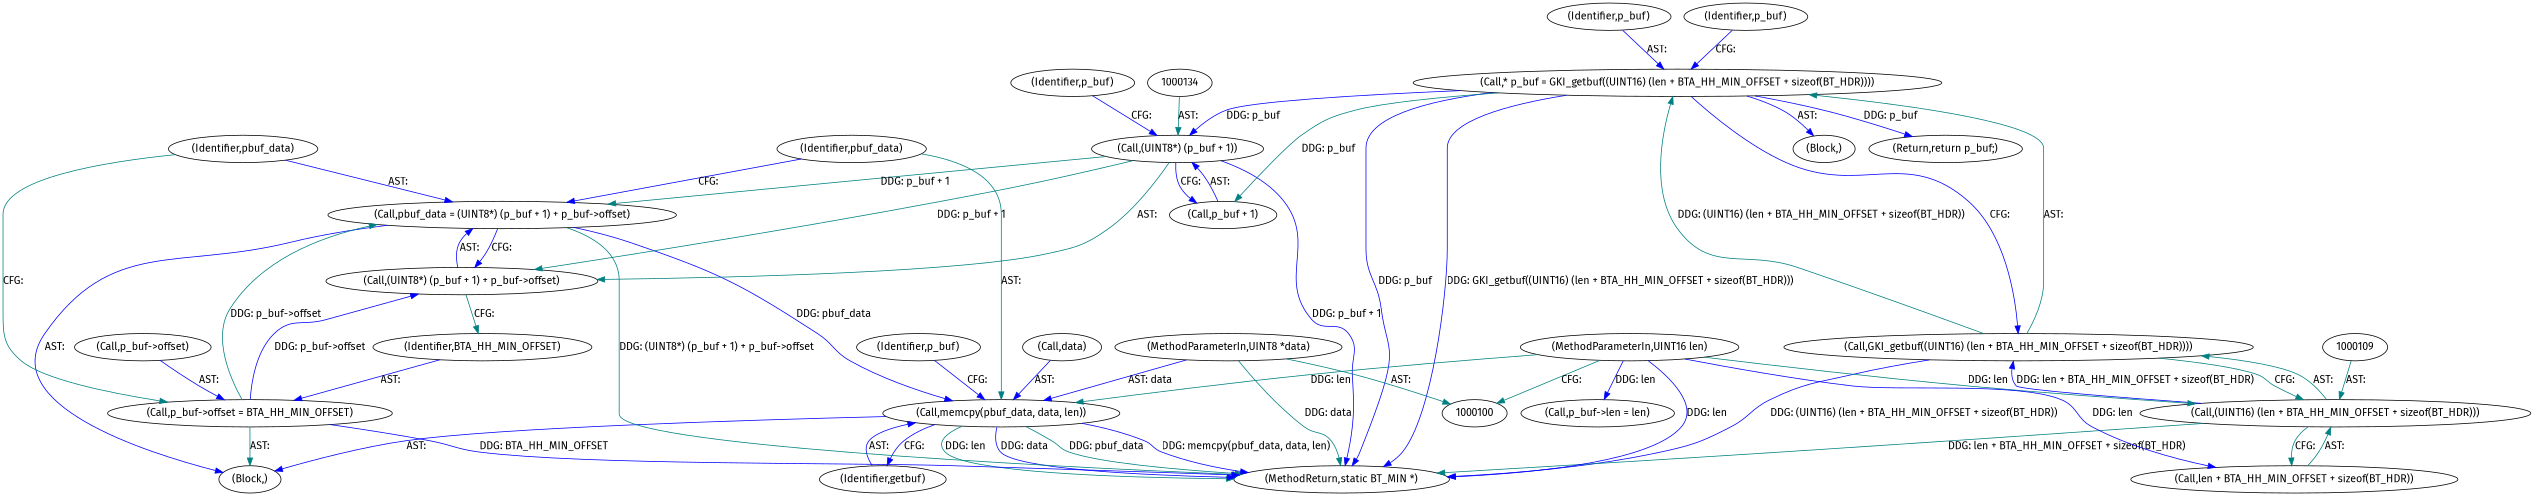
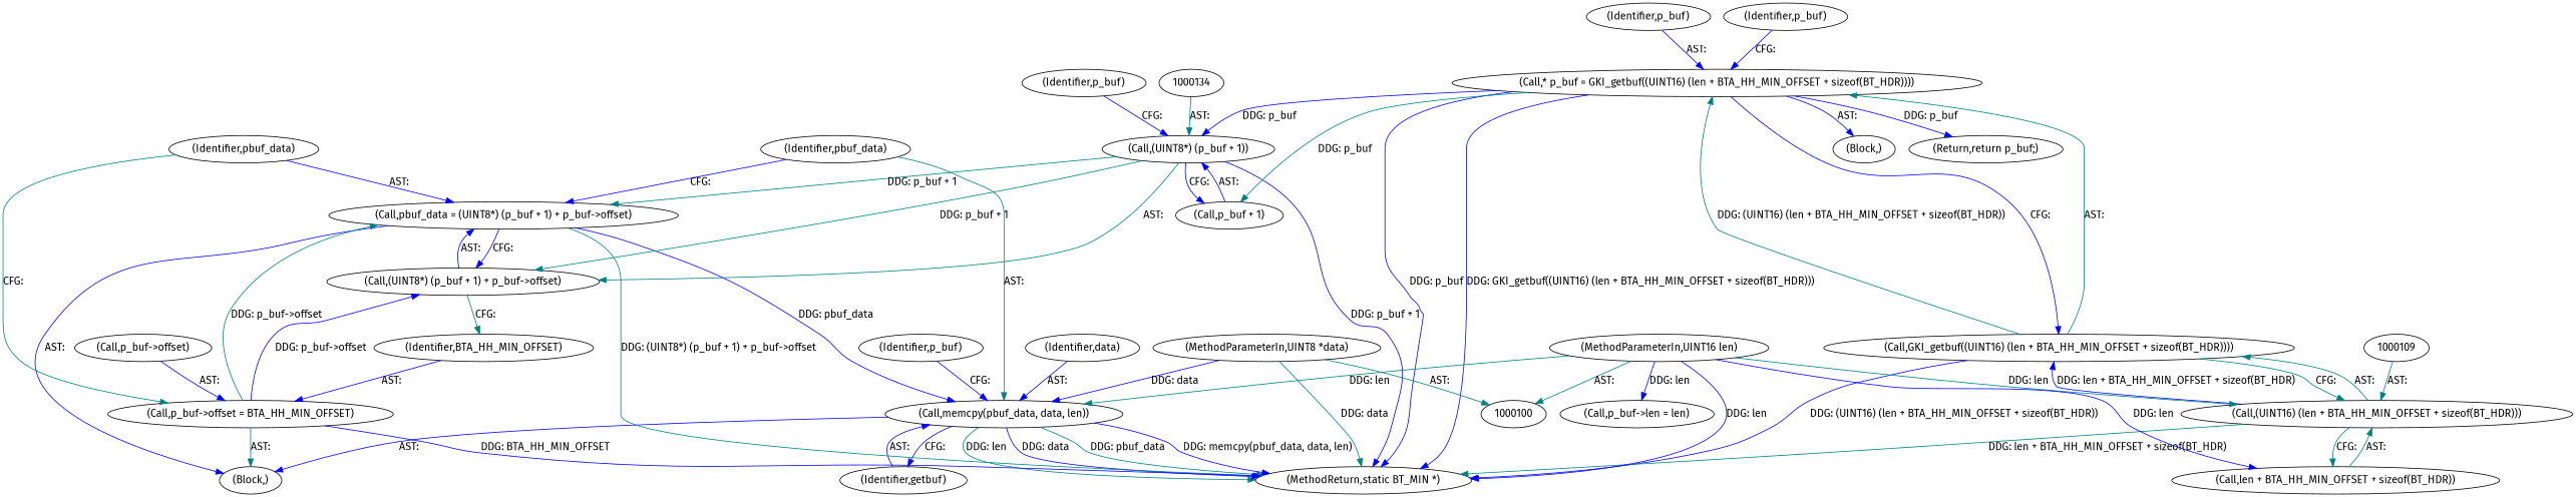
  digraph {
    fontname="Fira Sans"
    node [fontname="Fira Sans"]
    edge [color=blue fontname="Fira Sans"]
    n1 [label="(Call,memcpy(pbuf_data, data, len))"]
    n2 [label="(MethodReturn,static BT_MIN *)"]
    n3 [label="(Identifier,getbuf)"]
    n4 [label="(Block,)"]
    n5 [label="(Call,pbuf_data = (UINT8*) (p_buf + 1) + p_buf->offset)"]
    n6 [label="(Call,(UINT8*) (p_buf + 1) + p_buf->offset)"]
    n7 [label="(Identifier,BTA_HH_MIN_OFFSET)"]
    n8 [label="(Call,(UINT8*) (p_buf + 1))"]
    n9 [label="(Call,p_buf + 1)"]
    n10 [label="(Call,* p_buf = GKI_getbuf((UINT16) (len + BTA_HH_MIN_OFFSET + sizeof(BT_HDR))))"]
    n11 [label="(Call,GKI_getbuf((UINT16) (len + BTA_HH_MIN_OFFSET + sizeof(BT_HDR))))"]
    n12 [label="(Block,)"]
    n13 [label="(Return,return p_buf;)"]
    n14 [label="(Call,(UINT16) (len + BTA_HH_MIN_OFFSET + sizeof(BT_HDR)))"]
    n15 [label="(Call,len + BTA_HH_MIN_OFFSET + sizeof(BT_HDR))"]
    n16 [label="(MethodParameterIn,UINT16 len)"]
    n17 [label="(Call,p_buf->len = len)"]
    1000100
    n19 [label="(Call,p_buf->offset = BTA_HH_MIN_OFFSET)"]
    n20 [label="(MethodParameterIn,UINT8 *data)"]
    n21 [label="(Identifier,pbuf_data)"]
    n22 [label="(Call,p_buf->offset)"]
-   n23 [label="(Call,data)"]
+   n23 [label="(Identifier,data)"]
    n24 [label="(Identifier,pbuf_data)"]
    n25 [label="(Identifier,p_buf)"]
    n26 [label="(Identifier,p_buf)"]
    n27 [label="(Identifier,p_buf)"]
    n28 [label="(Identifier,p_buf)"]
    1000134
    1000109
    n1 -> n2 [color=teal label="DDG: pbuf_data"]
    n1 -> n2 [label="DDG: memcpy(pbuf_data, data, len)"]
    n1 -> n2 [color=teal label="DDG: len"]
    n1 -> n2 [label="DDG: data"]
    n1 -> n3 [label="CFG: "]
    n1 -> n4 [label="AST: "]
    n3 -> n1 [label="AST: "]
    n5 -> n1 [label="DDG: pbuf_data"]
    n5 -> n2 [color=teal label="DDG: (UINT8*) (p_buf + 1) + p_buf->offset"]
    n5 -> n4 [label="AST: "]
    n5 -> n6 [label="CFG: "]
    n6 -> n5 [label="AST: "]
    n6 -> n7 [color=teal label="CFG: "]
    n7 -> n19 [label="AST: "]
    n8 -> n2 [label="DDG: p_buf + 1"]
    n8 -> n5 [color=teal label="DDG: p_buf + 1"]
    n8 -> n6 [color=teal label="AST: "]
    n8 -> n6 [color=teal label="DDG: p_buf + 1"]
    n8 -> n9 [label="CFG: "]
    n9 -> n8 [label="AST: "]
    n10 -> n2 [label="DDG: GKI_getbuf((UINT16) (len + BTA_HH_MIN_OFFSET + sizeof(BT_HDR)))"]
    n10 -> n2 [label="DDG: p_buf"]
    n10 -> n8 [label="DDG: p_buf"]
    n10 -> n9 [color=teal label="DDG: p_buf"]
    n10 -> n11 [label="CFG: "]
    n10 -> n12 [label="AST: "]
    n10 -> n13 [label="DDG: p_buf"]
    n11 -> n2 [label="DDG: (UINT16) (len + BTA_HH_MIN_OFFSET + sizeof(BT_HDR))"]
    n11 -> n10 [color=teal label="AST: "]
    n11 -> n10 [color=teal label="DDG: (UINT16) (len + BTA_HH_MIN_OFFSET + sizeof(BT_HDR))"]
    n11 -> n14 [color=teal label="CFG: "]
    n14 -> n2 [color=teal label="DDG: len + BTA_HH_MIN_OFFSET + sizeof(BT_HDR)"]
    n14 -> n11 [color=teal label="AST: "]
    n14 -> n11 [label="DDG: len + BTA_HH_MIN_OFFSET + sizeof(BT_HDR)"]
    n14 -> n15 [color=teal label="CFG: "]
    n15 -> n14 [color=teal label="AST: "]
    n16 -> n1 [color=teal label="DDG: len"]
    n16 -> n2 [label="DDG: len"]
    n16 -> n14 [color=teal label="DDG: len"]
    n16 -> n15 [label="DDG: len"]
    n16 -> n17 [label="DDG: len"]
-   n16 -> 1000100 [color=teal label="CFG: "]
+   n16 -> 1000100 [color=teal label="AST: "]
    n19 -> n2 [label="DDG: BTA_HH_MIN_OFFSET"]
    n19 -> n4 [color=teal label="AST: "]
    n19 -> n5 [color=teal label="DDG: p_buf->offset"]
    n19 -> n6 [label="DDG: p_buf->offset"]
-   n20 -> n1 [label="AST: data"]
+   n20 -> n1 [label="DDG: data"]
    n20 -> n2 [color=teal label="DDG: data"]
    n20 -> 1000100 [color=teal label="AST: "]
    n21 -> n1 [color=teal label="AST: "]
    n21 -> n5 [label="CFG: "]
    n22 -> n19 [label="AST: "]
    n23 -> n1 [label="AST: "]
    n24 -> n5 [label="AST: "]
    n24 -> n19 [color=teal label="CFG: "]
    n25 -> n10 [label="AST: "]
    n26 -> n8 [label="CFG: "]
    n27 -> n1 [label="CFG: "]
    n28 -> n10 [label="CFG: "]
    1000134 -> n8 [color=teal label="AST: "]
    1000109 -> n14 [color=teal label="AST: "]
  }
